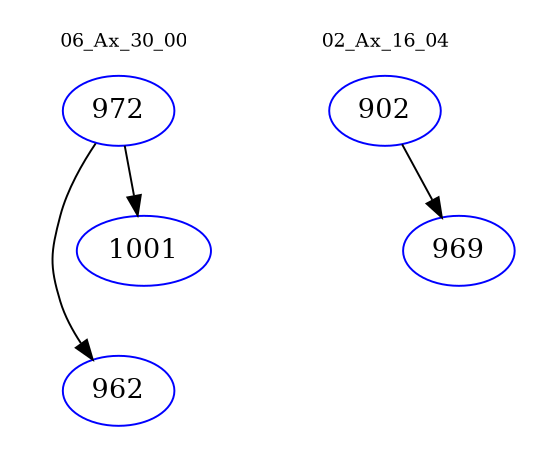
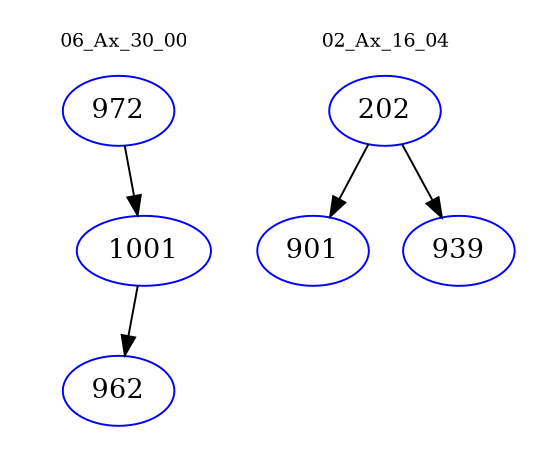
  digraph {
    node [color=blue]
    edge [color=black]
    n1 [label=972]
    n2 [label=962]
    n3 [label=1001]
-   n4 [label=902]
-   n6 [label=969]
+   n4 [label=202]
+   n5 [label=901]
+   n6 [label=939]
    subgraph cluster_1 {
      color=white
      fontsize=10
      label="06_Ax_30_00"
      n1
      n2
      n3
    }
    subgraph cluster_2 {
      color=white
      fontsize=10
      label="02_Ax_16_04"
      n4
+     n5
      n6
    }
-   n1 -> n2
+   n3 -> n2
    n1 -> n3
+   n4 -> n5
    n4 -> n6
  }
